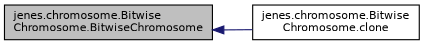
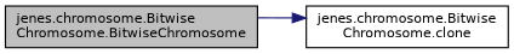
  digraph {
    rankdir=LR
    node [color=black fontname=Helvetica fontsize=10 shape=record style=filled]
    n1 [fillcolor=grey75 fontcolor=black height=0.2 label="jenes.chromosome.Bitwise\lChromosome.BitwiseChromosome" width=0.4]
    n2 [fillcolor=white height=0.2 label="jenes.chromosome.Bitwise\lChromosome.clone" width=0.4]
-   n1 -> n2 [color=midnightblue dir=back fontname=Helvetica fontsize=10 labelfontname=Helvetica labelfontsize=10 style=solid]
+   n2 -> n1 [color=midnightblue dir=back fontname=Helvetica fontsize=10 labelfontname=Helvetica labelfontsize=10 style=solid]
  }
